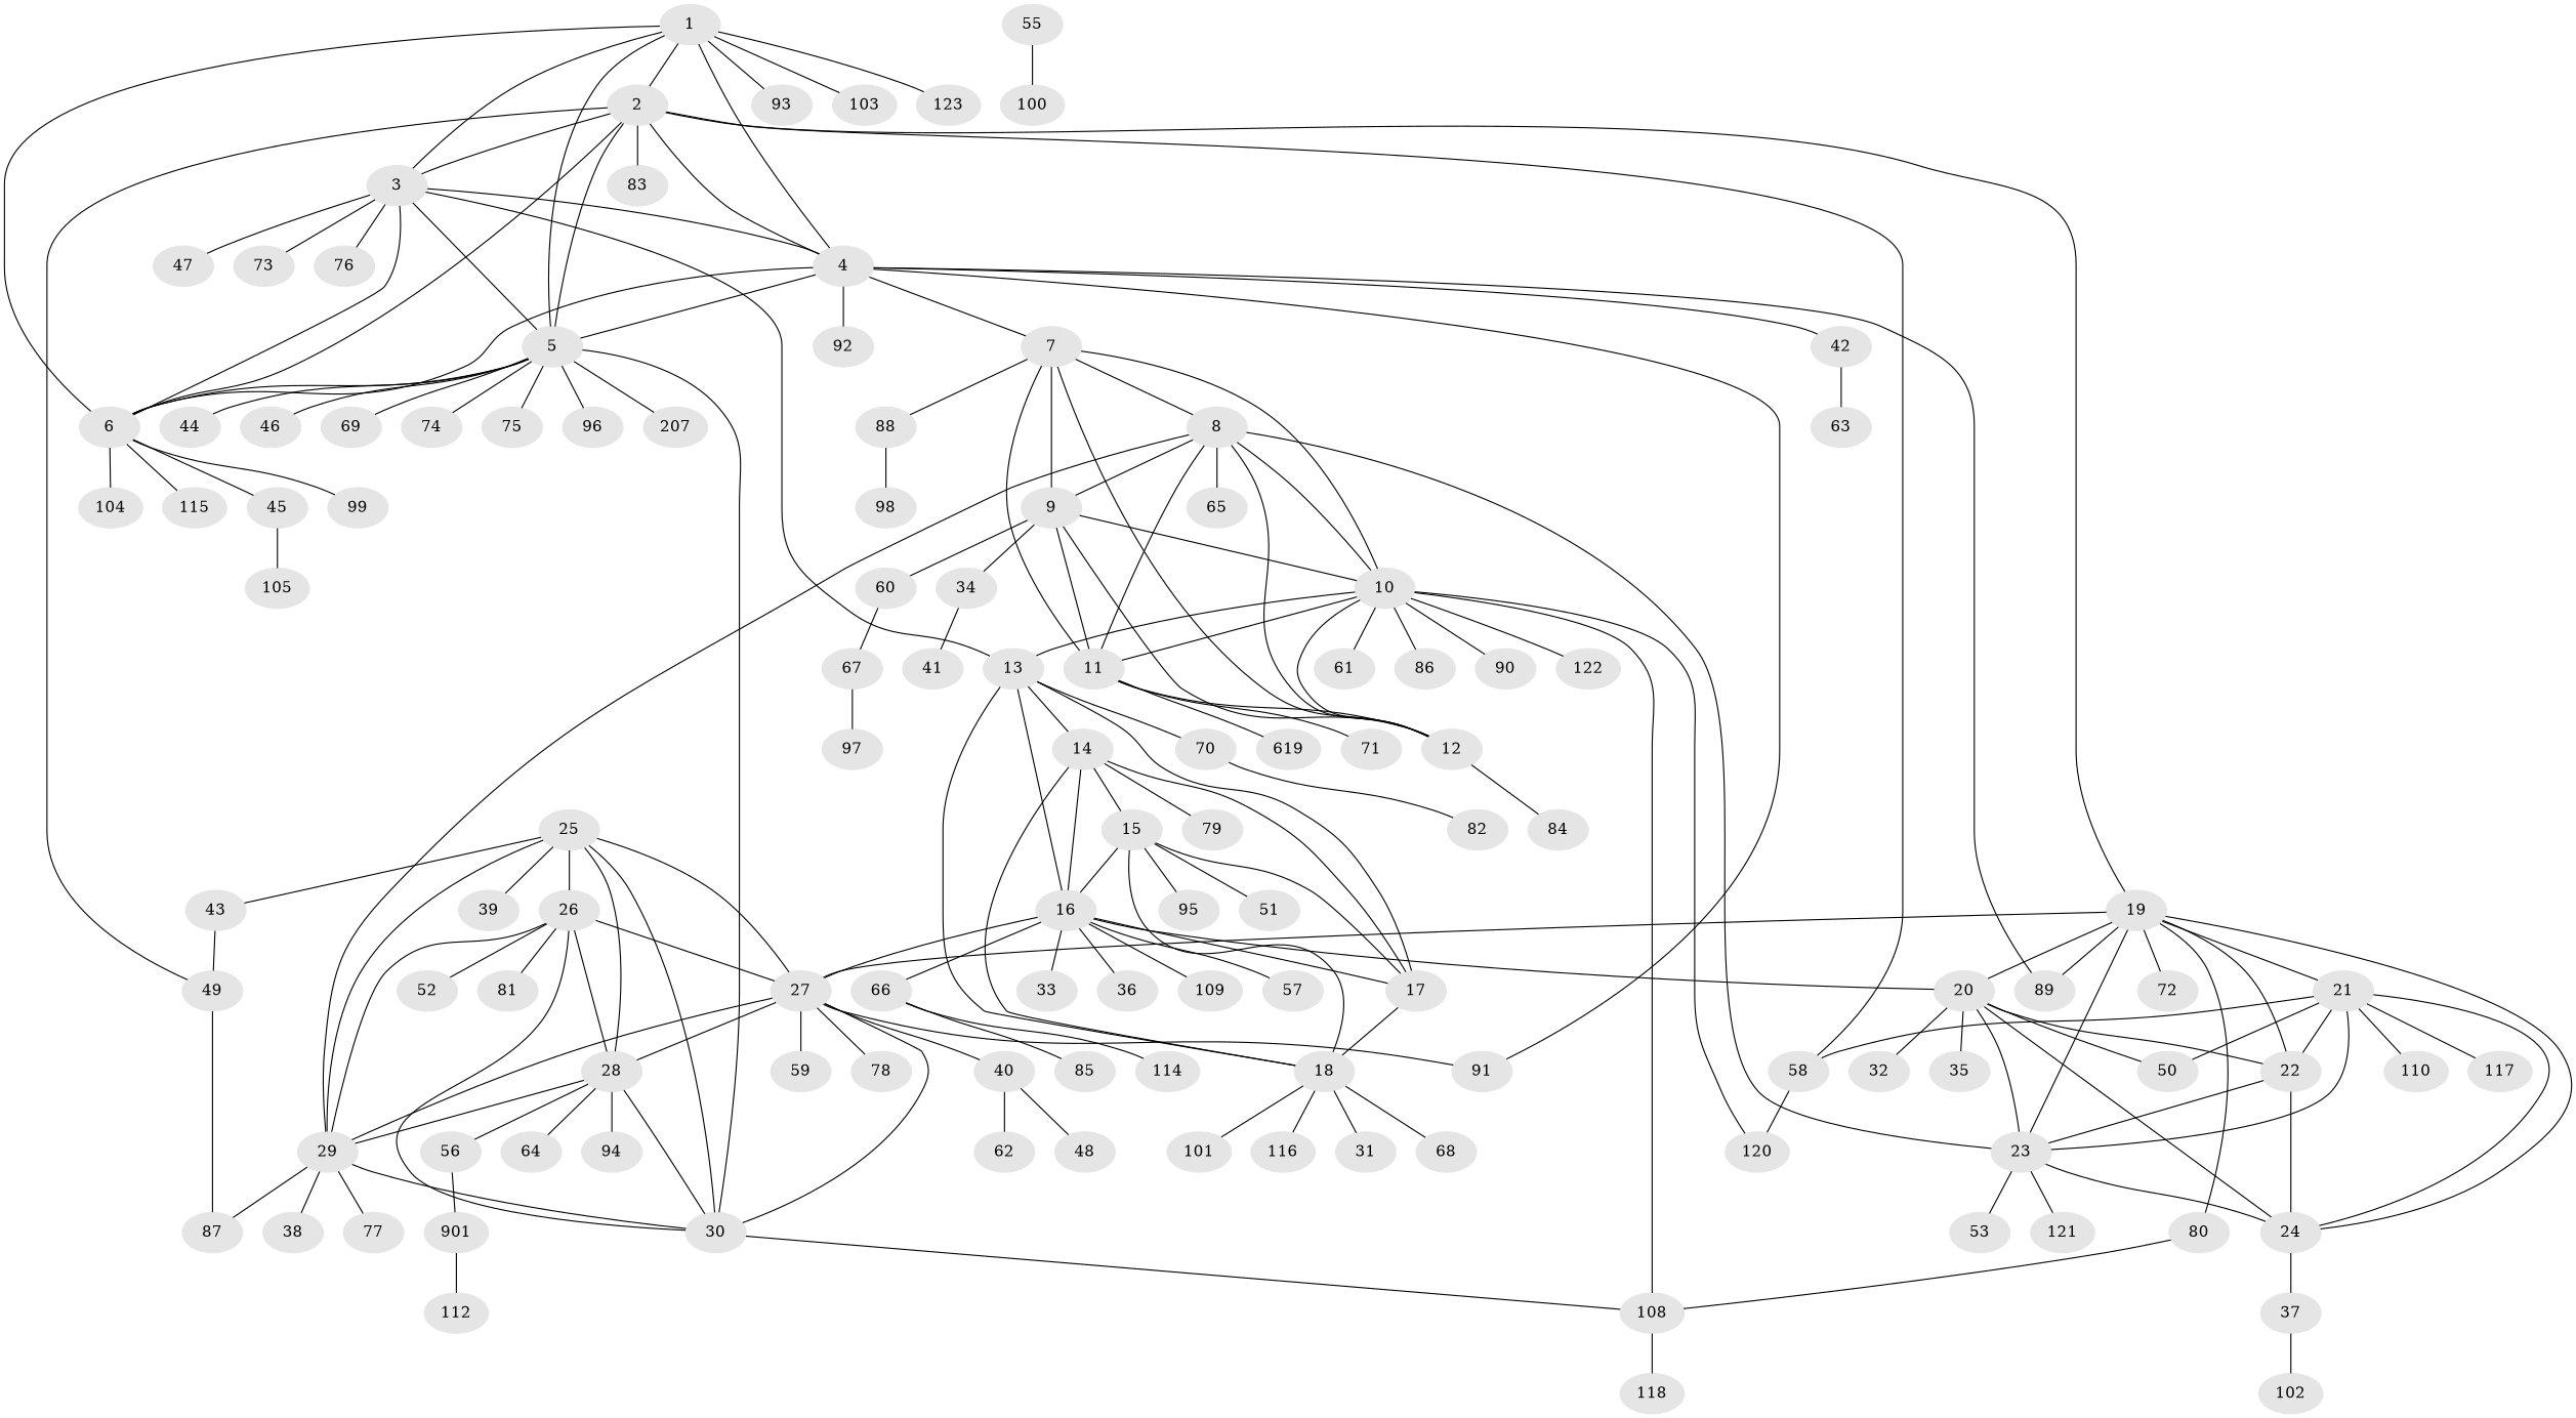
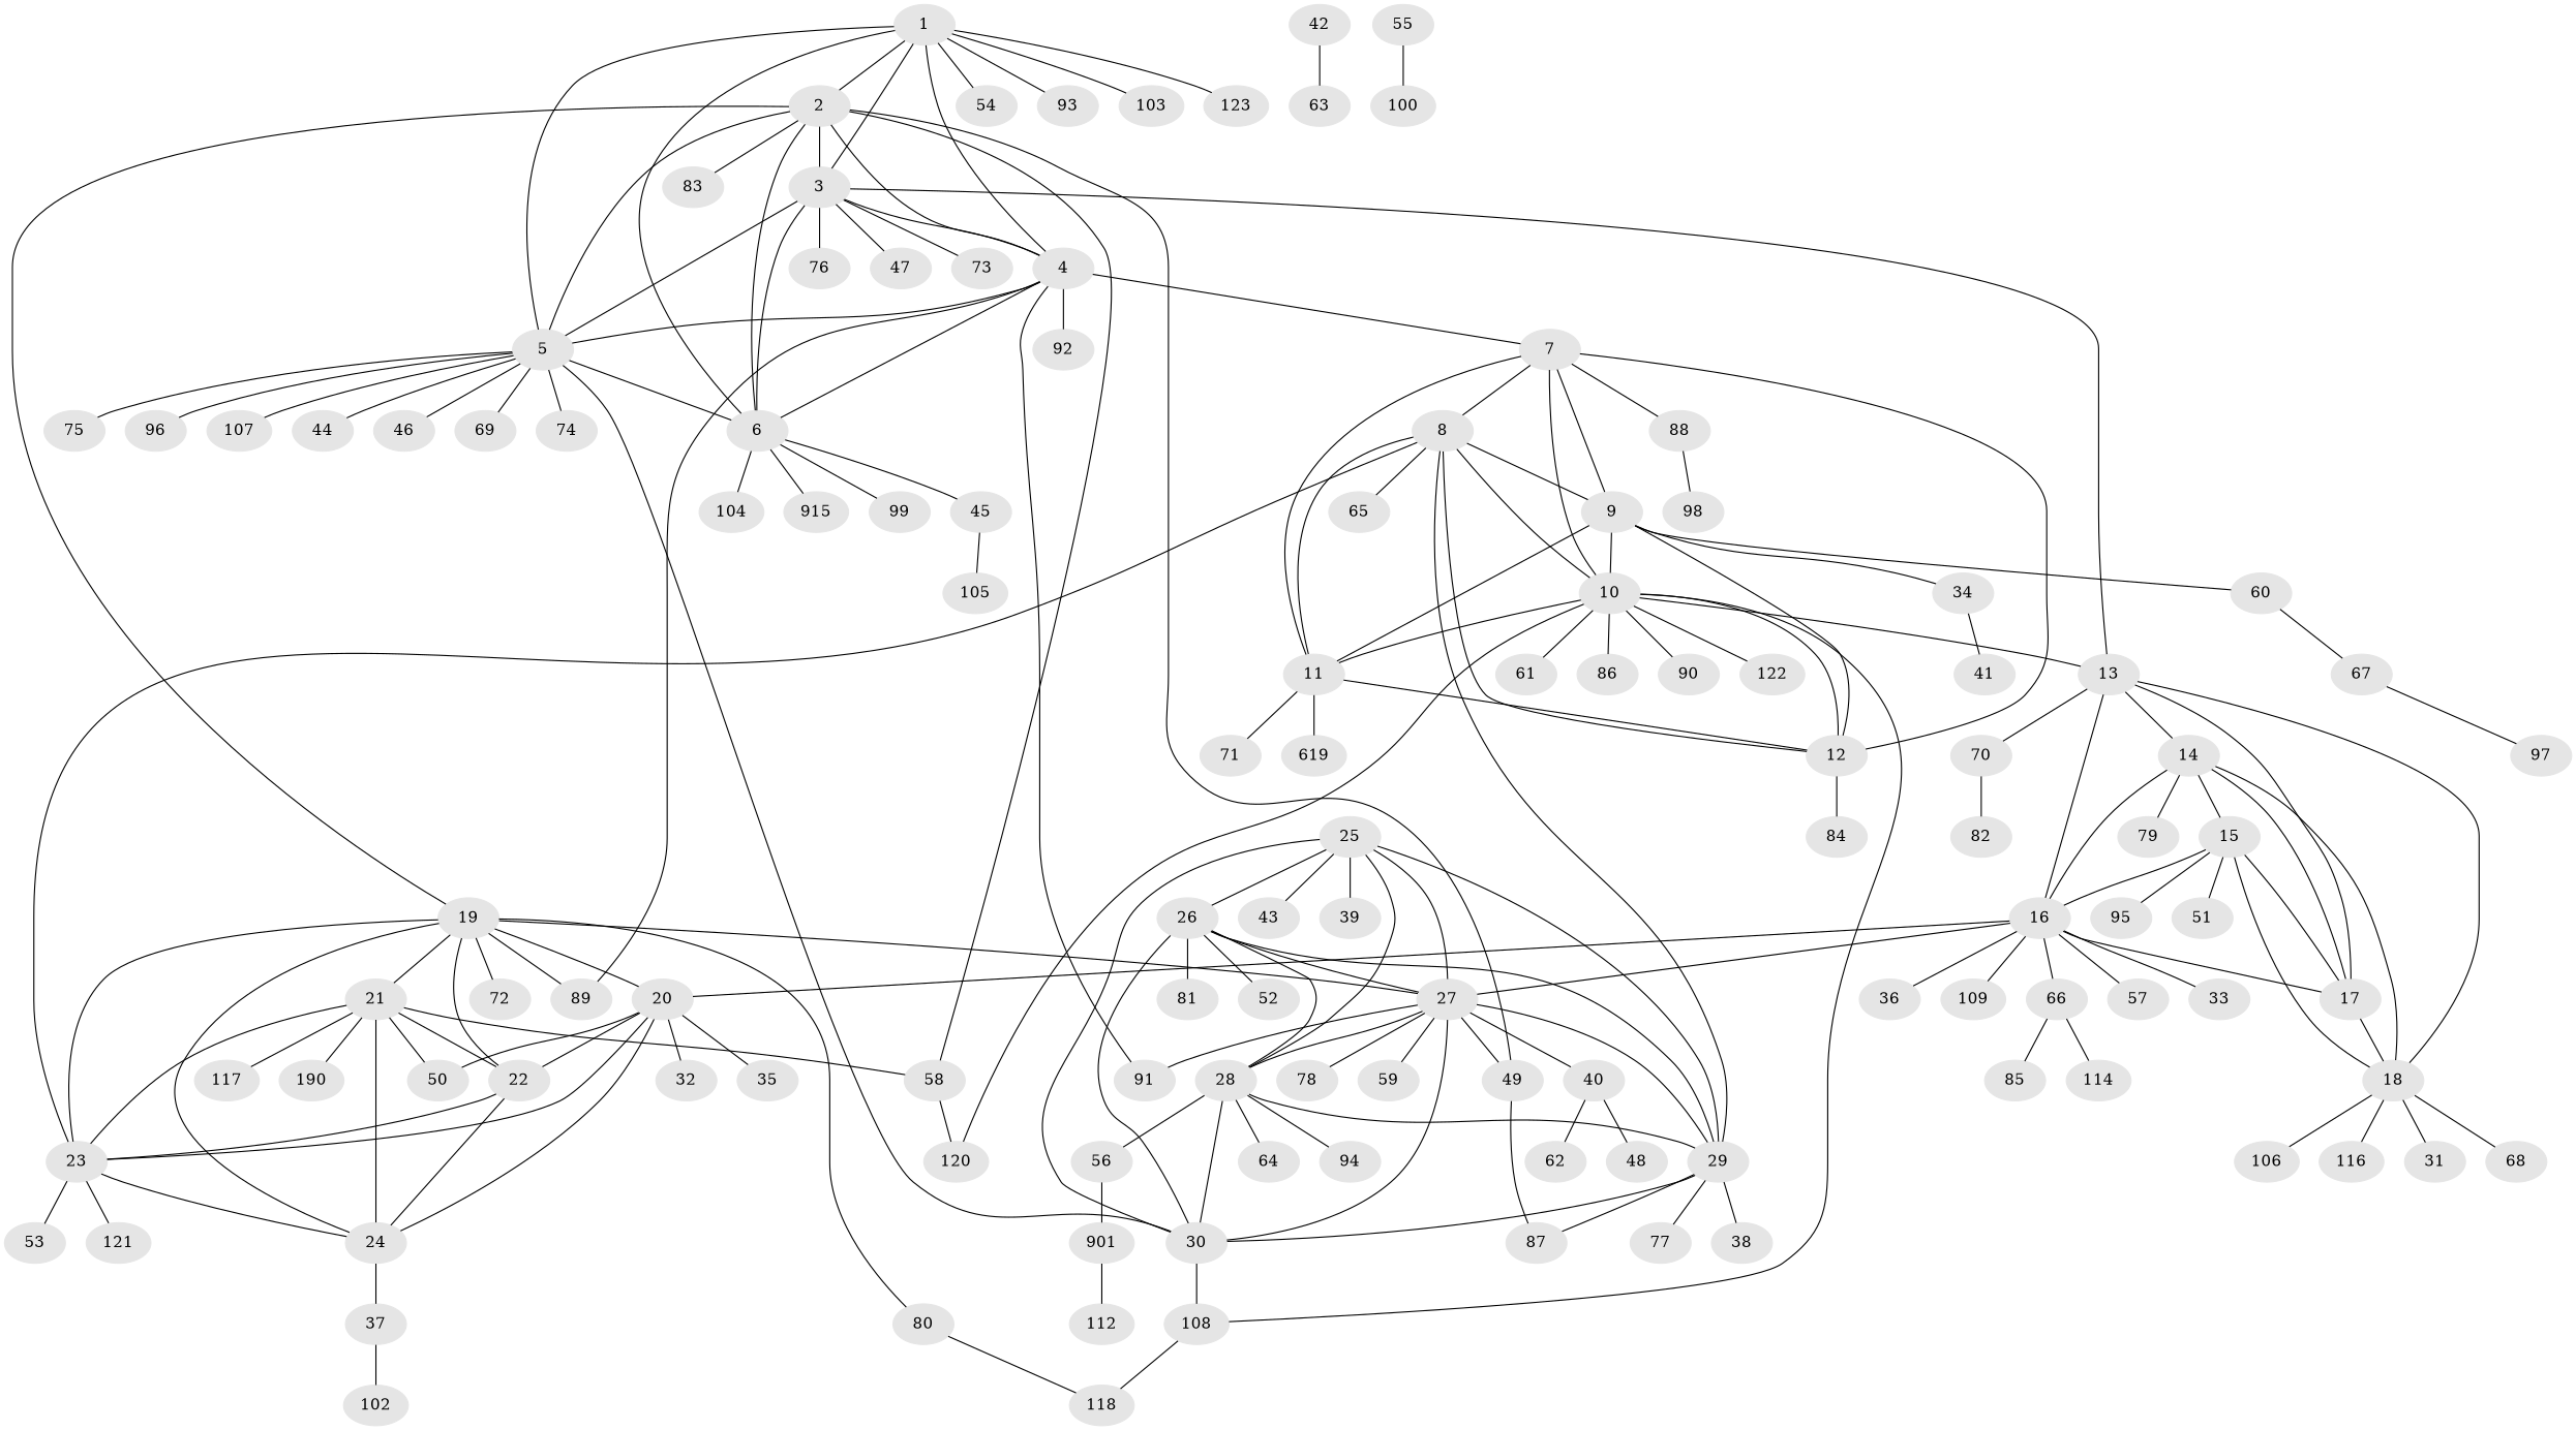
  graph {
    node [color=gray90 style=filled]
    1
    2
    3
    4
    5
    6
+   54
    93
    103
    n10 [label=123]
    19
    49
    58
    83
    13
    47
    73
    76
    7
    42
    89
    91
    92
    30
    44
    46
    69
    74
    75
    96
-   107 [label=207]
+   107
    45
    99
    104
-   115
+   115 [label=915]
    23
    20
    27
    21
    22
    24
    72
    80
    87
    120
    14
    16
    17
    18
    70
    8
    9
    10
    11
    12
    88
    63
    108
    105
    29
    65
    34
    60
    61
    86
    90
    122
    71
    n69 [label=619]
    84
    98
    53
    121
    38
    77
    41
    67
    118
    15
    79
    51
    95
    33
    36
    57
    66
    109
    31
    68
-   106 [label=101]
+   106
    116
    82
    32
    35
    50
    28
    40
    59
    78
    85
    114
-   110
+   110 [label=190]
    117
    37
    55
    100
    102
    25
    26
    39
    43
    52
    81
    56
    64
    94
    48
    62
    n119 [label=901]
    112
    97
    1 -- 2
    1 -- 3
    1 -- 4
    1 -- 5
    1 -- 6
+   1 -- 54
    1 -- 93
    1 -- 103
    1 -- n10
    2 -- 3
    2 -- 4
    2 -- 5
    2 -- 6
    2 -- 19
    2 -- 49
    2 -- 58
    2 -- 83
    3 -- 4
    3 -- 5
    3 -- 6
    3 -- 13
    3 -- 47
    3 -- 73
    3 -- 76
    4 -- 5
    4 -- 6
    4 -- 7
-   4 -- 42
    4 -- 89
    4 -- 91
    4 -- 92
    5 -- 6
    5 -- 30
    5 -- 44
    5 -- 46
    5 -- 69
    5 -- 74
    5 -- 75
    5 -- 96
    5 -- 107
    6 -- 45
    6 -- 99
    6 -- 104
    6 -- 115
    19 -- 89
    19 -- 23
    19 -- 20
    19 -- 27
    19 -- 21
    19 -- 22
    19 -- 24
    19 -- 72
    19 -- 80
    49 -- 87
    58 -- 120
    13 -- 14
    13 -- 16
    13 -- 17
    13 -- 18
    13 -- 70
    7 -- 8
    7 -- 9
    7 -- 10
    7 -- 11
    7 -- 12
    7 -- 88
    42 -- 63
    30 -- 108
    45 -- 105
    23 -- 24
    23 -- 53
    23 -- 121
    20 -- 23
    20 -- 22
    20 -- 24
    20 -- 32
    20 -- 35
    20 -- 50
-   43 -- 49
+   27 -- 49
    27 -- 91
    27 -- 30
    27 -- 29
    27 -- 28
    27 -- 40
    27 -- 59
    27 -- 78
    21 -- 58
    21 -- 23
    21 -- 22
    21 -- 24
    21 -- 50
    21 -- 110
    21 -- 117
    22 -- 23
    22 -- 24
    24 -- 37
-   80 -- 108
+   80 -- 118
    14 -- 16
    14 -- 17
    14 -- 18
    14 -- 15
    14 -- 79
    16 -- 20
    16 -- 27
    16 -- 17
    16 -- 33
    16 -- 36
    16 -- 57
    16 -- 66
    16 -- 109
    17 -- 18
    18 -- 31
    18 -- 68
    18 -- 106
    18 -- 116
    70 -- 82
    8 -- 23
    8 -- 9
    8 -- 10
    8 -- 11
    8 -- 12
    8 -- 29
    8 -- 65
    9 -- 10
    9 -- 11
    9 -- 12
    9 -- 34
    9 -- 60
    10 -- 13
    10 -- 120
    10 -- 11
    10 -- 12
    10 -- 108
    10 -- 61
    10 -- 86
    10 -- 90
    10 -- 122
    11 -- 12
    11 -- 71
    11 -- n69
    12 -- 84
    88 -- 98
    108 -- 118
    29 -- 30
    29 -- 87
    29 -- 38
    29 -- 77
    34 -- 41
    60 -- 67
    67 -- 97
    15 -- 16
    15 -- 17
    15 -- 18
    15 -- 51
    15 -- 95
    66 -- 85
    66 -- 114
    28 -- 30
    28 -- 29
    28 -- 56
    28 -- 64
    28 -- 94
    40 -- 48
    40 -- 62
    37 -- 102
    55 -- 100
    25 -- 30
    25 -- 27
    25 -- 29
    25 -- 28
    25 -- 26
    25 -- 39
    25 -- 43
    26 -- 30
    26 -- 27
    26 -- 29
    26 -- 28
    26 -- 52
    26 -- 81
    56 -- n119
    n119 -- 112
  }
